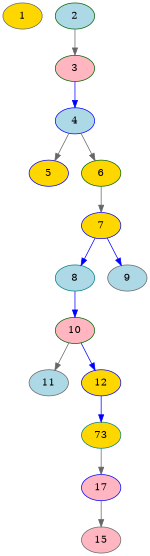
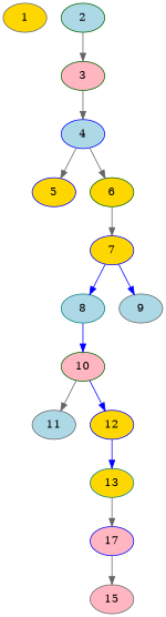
  digraph {
    node [alpha=0.18 color=blue fillcolor=gold style=filled]
    edge [color=gray40]
    1 [alpha=0.03 color=gray40 expect_size=20016882521003308]
    2 [alpha=0.13 color=darkgreen expect_size=200294060434585536 fillcolor=lightblue]
    3 [color=darkgreen expect_size=229586697971195445248 fillcolor=lightpink]
    4 [alpha=0.15 expect_size=9318892313703902 fillcolor=lightblue]
    5 [alpha=0.02 expect_size=24931621608587944]
    6 [alpha=0.16 color=darkgreen expect_size=9925279493951292]
    7 [alpha=0.17 expect_size=281553771974498]
    8 [alpha=0.14 color=teal expect_size=42447196730221920256 fillcolor=lightblue]
    9 [alpha=0.04 color=gray40 expect_size=4213958777425797 fillcolor=lightblue]
    10 [color=darkgreen expect_size=44475553750953 fillcolor=lightpink]
    11 [alpha=0.11 color=gray40 expect_size=422716443871201216 fillcolor=lightblue]
    12 [expect_size=242333997611147968]
-   13 [alpha=0.15 color=teal expect_size=10277743151658042 label=73]
+   13 [alpha=0.15 color=teal expect_size=10277743151658042]
    n14 [alpha=0.09 expect_size=16621063874019328000 fillcolor=lightpink label=17]
    15 [alpha=0.15 color=gray40 expect_size=75382380586671472 fillcolor=lightpink]
    2 -> 3
-   3 -> 4 [color=blue]
+   3 -> 4
    4 -> 5
    4 -> 6
    6 -> 7
    7 -> 8 [color=blue]
    7 -> 9 [color=blue]
    8 -> 10 [color=blue]
    10 -> 11
    10 -> 12 [color=blue]
    12 -> 13 [color=blue]
    13 -> n14
    n14 -> 15
  }
